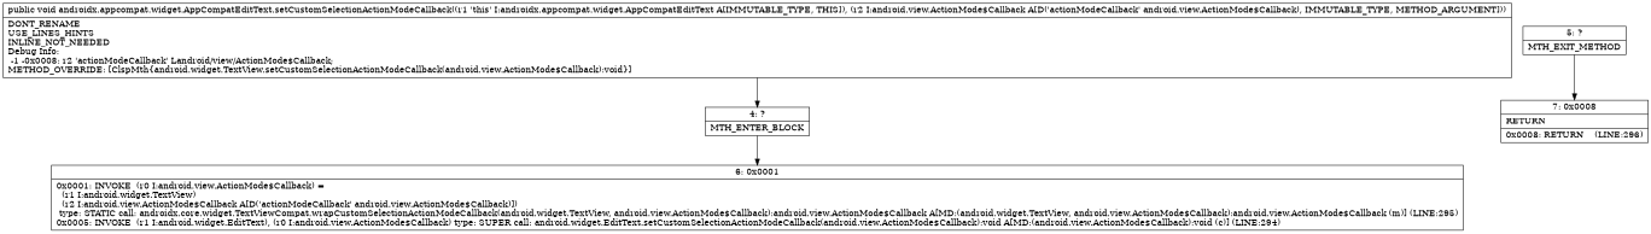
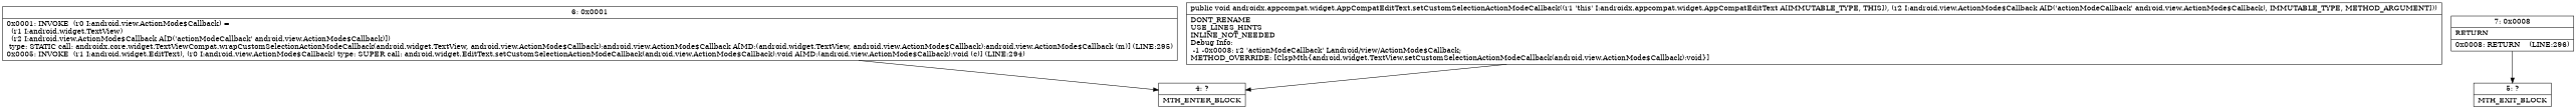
  digraph {
    node [shape=record]
    n1 [label="{4\:\ ?|MTH_ENTER_BLOCK\l}"]
    n2 [label="{6\:\ 0x0001|0x0001: INVOKE  (r0 I:android.view.ActionMode$Callback) = \l  (r1 I:android.widget.TextView)\l  (r2 I:android.view.ActionMode$Callback A[D('actionModeCallback' android.view.ActionMode$Callback)])\l type: STATIC call: androidx.core.widget.TextViewCompat.wrapCustomSelectionActionModeCallback(android.widget.TextView, android.view.ActionMode$Callback):android.view.ActionMode$Callback A[MD:(android.widget.TextView, android.view.ActionMode$Callback):android.view.ActionMode$Callback (m)] (LINE:295)\l0x0005: INVOKE  (r1 I:android.widget.EditText), (r0 I:android.view.ActionMode$Callback) type: SUPER call: android.widget.EditText.setCustomSelectionActionModeCallback(android.view.ActionMode$Callback):void A[MD:(android.view.ActionMode$Callback):void (c)] (LINE:294)\l}"]
    n3 [label="{7\:\ 0x0008|RETURN\l|0x0008: RETURN    (LINE:296)\l}"]
-   n4 [label="{5\:\ ?|MTH_EXIT_METHOD\l}"]
+   n4 [label="{5\:\ ?|MTH_EXIT_BLOCK\l}"]
    n5 [label="{public void androidx.appcompat.widget.AppCompatEditText.setCustomSelectionActionModeCallback((r1 'this' I:androidx.appcompat.widget.AppCompatEditText A[IMMUTABLE_TYPE, THIS]), (r2 I:android.view.ActionMode$Callback A[D('actionModeCallback' android.view.ActionMode$Callback), IMMUTABLE_TYPE, METHOD_ARGUMENT]))  | DONT_RENAME\lUSE_LINES_HINTS\lINLINE_NOT_NEEDED\lDebug Info:\l  \-1 \-0x0008: r2 'actionModeCallback' Landroid\/view\/ActionMode$Callback;\lMETHOD_OVERRIDE: [ClspMth\{android.widget.TextView.setCustomSelectionActionModeCallback(android.view.ActionMode$Callback):void\}]\l}"]
-   n1 -> n2
-   n4 -> n3
+   n2 -> n1
+   n3 -> n4
    n5 -> n1
  }
